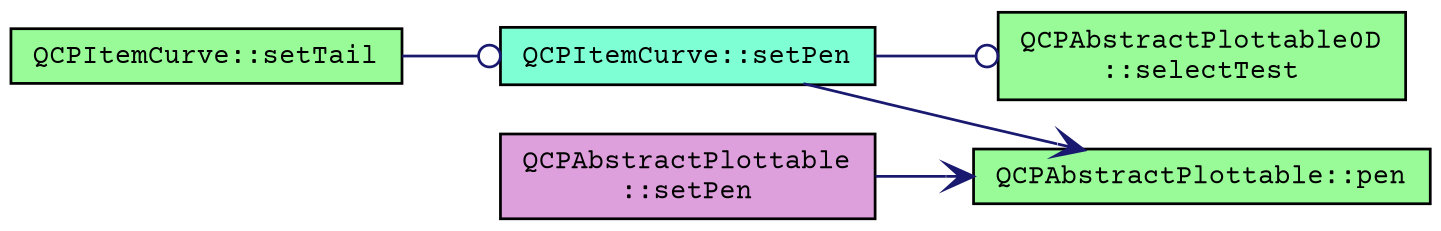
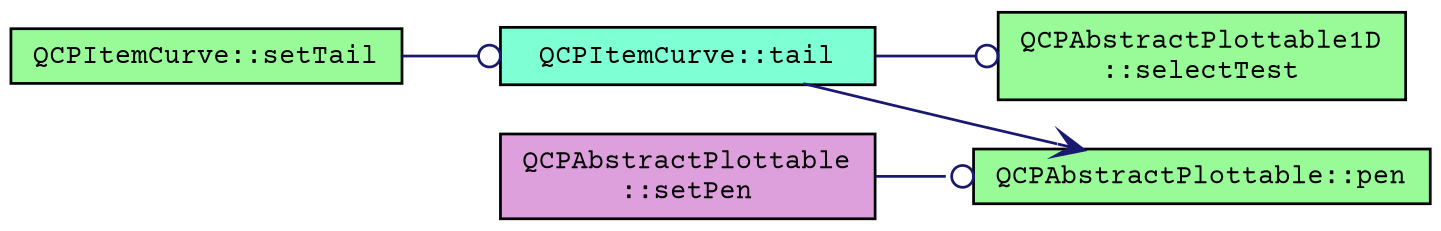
  digraph {
    fontname="Courier Prime"
    rankdir=LR
    node [color=black fillcolor=palegreen fontname="Courier Prime" fontsize=10 shape=record style=filled]
    edge [arrowhead=odot color=midnightblue fontname="Courier Prime" fontsize=10 labelfontname=Helvetica labelfontsize=10 style=solid]
    n1 [fontcolor=black height=0.2 label="QCPItemCurve::setTail" width=0.4]
-   n2 [fillcolor=aquamarine height=0.2 label="QCPItemCurve::setPen" width=0.4]
-   n3 [height=0.2 label="QCPAbstractPlottable0D\l::selectTest" width=0.4]
+   n2 [fillcolor=aquamarine height=0.2 label="QCPItemCurve::tail" width=0.4]
+   n3 [height=0.2 label="QCPAbstractPlottable1D\l::selectTest" width=0.4]
    n4 [height=0.2 label="QCPAbstractPlottable::pen" width=0.4]
    n5 [fillcolor=plum height=0.2 label="QCPAbstractPlottable\l::setPen" width=0.4]
    n1 -> n2
    n2 -> n3
    n2 -> n4 [arrowhead=vee]
-   n5 -> n4 [arrowhead=vee]
+   n5 -> n4
  }
